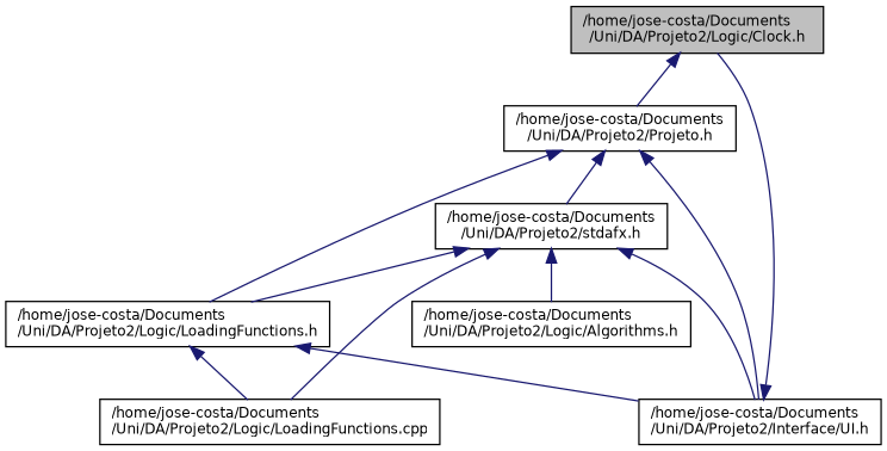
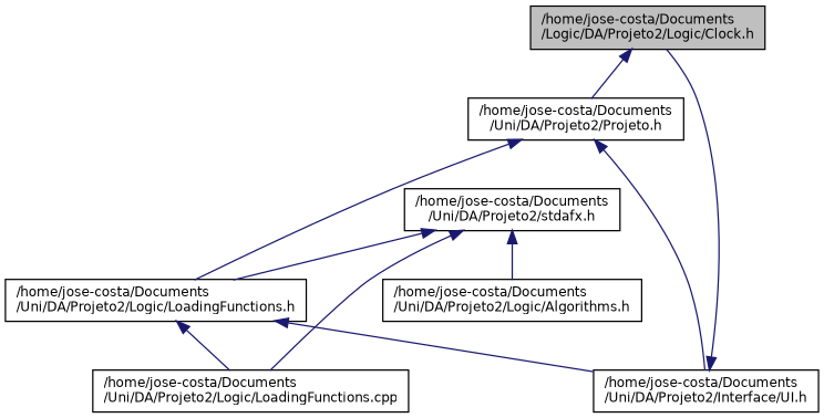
  digraph {
    node [color=black fillcolor=white fontname=Helvetica fontsize=10 shape=record style=filled]
    edge [color=midnightblue dir=back fontname=Helvetica fontsize=10 labelfontname=Helvetica labelfontsize=10 style=solid]
-   n1 [fillcolor=grey75 fontcolor=black height=0.2 label="/home/jose-costa/Documents\l/Uni/DA/Projeto2/Logic/Clock.h" width=0.4]
+   n1 [fillcolor=grey75 fontcolor=black height=0.2 label="/home/jose-costa/Documents\l/Logic/DA/Projeto2/Logic/Clock.h" width=0.4]
    n2 [height=0.2 label="/home/jose-costa/Documents\l/Uni/DA/Projeto2/Projeto.h" width=0.4]
    n3 [height=0.2 label="/home/jose-costa/Documents\l/Uni/DA/Projeto2/Interface/UI.h" width=0.4]
    n4 [height=0.2 label="/home/jose-costa/Documents\l/Uni/DA/Projeto2/Logic/LoadingFunctions.h" width=0.4]
    n5 [height=0.2 label="/home/jose-costa/Documents\l/Uni/DA/Projeto2/stdafx.h" width=0.4]
    n6 [height=0.2 label="/home/jose-costa/Documents\l/Uni/DA/Projeto2/Logic/LoadingFunctions.cpp" width=0.4]
    n7 [height=0.2 label="/home/jose-costa/Documents\l/Uni/DA/Projeto2/Logic/Algorithms.h" width=0.4]
    n1 -> n2
    n2 -> n3
    n2 -> n4
-   n2 -> n5
    n3 -> n1
    n4 -> n3
    n4 -> n6
-   n5 -> n3
    n5 -> n4
    n5 -> n6
    n5 -> n7
  }
